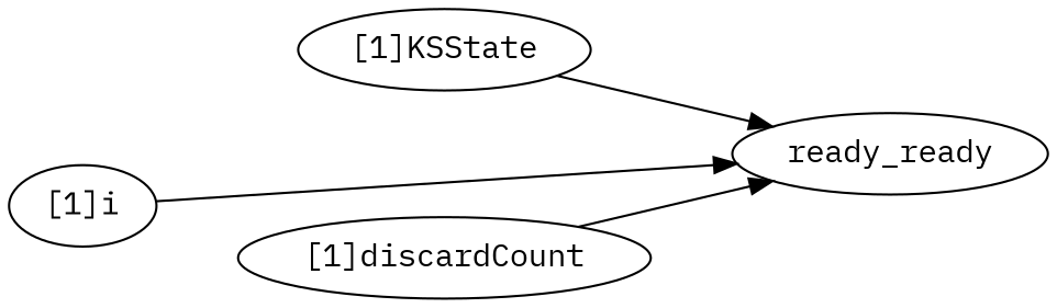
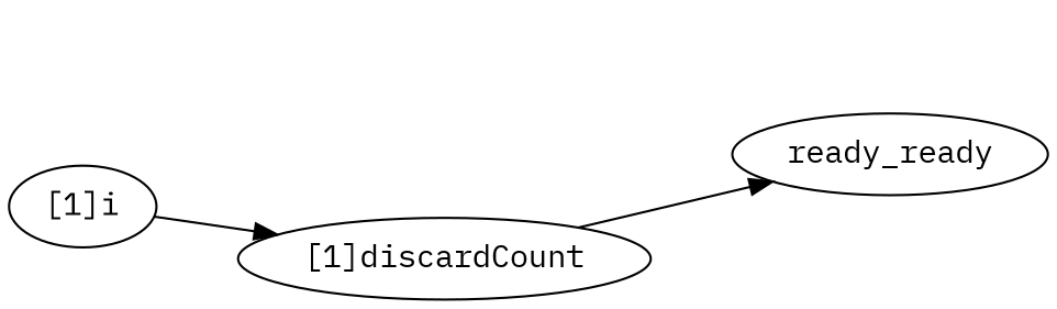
  strict digraph {
    fontname="IBM Plex Mono"
    rankdir=LR
    node [complexity=1 fontname="IBM Plex Mono"]
    edge [fontname="IBM Plex Mono"]
-   "[1]KSState" [importance=0.224232692796 rank=0.224232692796]
    n2 [complexity=0 importance=0.0774290737911 label=ready_ready rank=0.0]
    "[1]discardCount" [importance=0.169664933549 rank=0.169664933549]
    "[1]i" [importance=0.165981597259 rank=0.165981597259]
-   "[1]KSState" -> n2
    "[1]discardCount" -> n2
-   "[1]i" -> n2
+   "[1]i" -> "[1]discardCount"
  }
